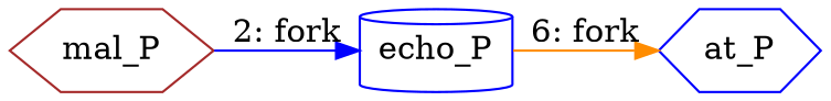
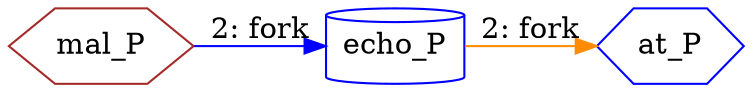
  digraph {
    engine=neato
    fixedsize=false
    fontsize=10
    nodesep=0.3
    rankdir=LR
    ranksep=0
    splines=true
    node [color=blue node_type=Process shape=hexagon]
    mal_P [color=brown]
    echo_P [shape=cylinder]
    at_P
    mal_P -> echo_P [color=blue label="2: fork"]
-   echo_P -> at_P [color=darkorange label="6: fork"]
+   echo_P -> at_P [color=darkorange label="2: fork"]
  }
